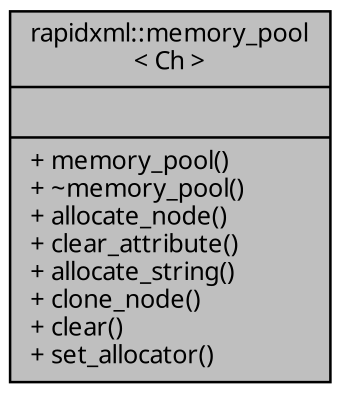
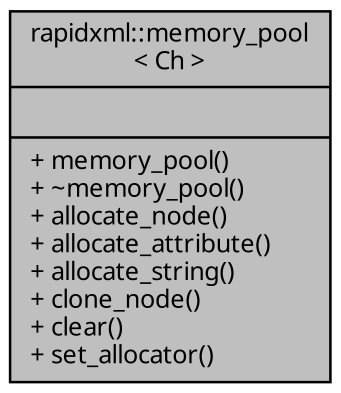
  digraph {
-   n1 [color=black fillcolor=grey75 fontcolor=black fontname=Verdana fontsize=10 height=0.2 label="{rapidxml::memory_pool\l\< Ch \>\n||+ memory_pool()\l+ ~memory_pool()\l+ allocate_node()\l+ clear_attribute()\l+ allocate_string()\l+ clone_node()\l+ clear()\l+ set_allocator()\l}" shape=record style=filled width=0.4]
+   n1 [color=black fillcolor=grey75 fontcolor=black fontname=Verdana fontsize=10 height=0.2 label="{rapidxml::memory_pool\l\< Ch \>\n||+ memory_pool()\l+ ~memory_pool()\l+ allocate_node()\l+ allocate_attribute()\l+ allocate_string()\l+ clone_node()\l+ clear()\l+ set_allocator()\l}" shape=record style=filled width=0.4]
  }
